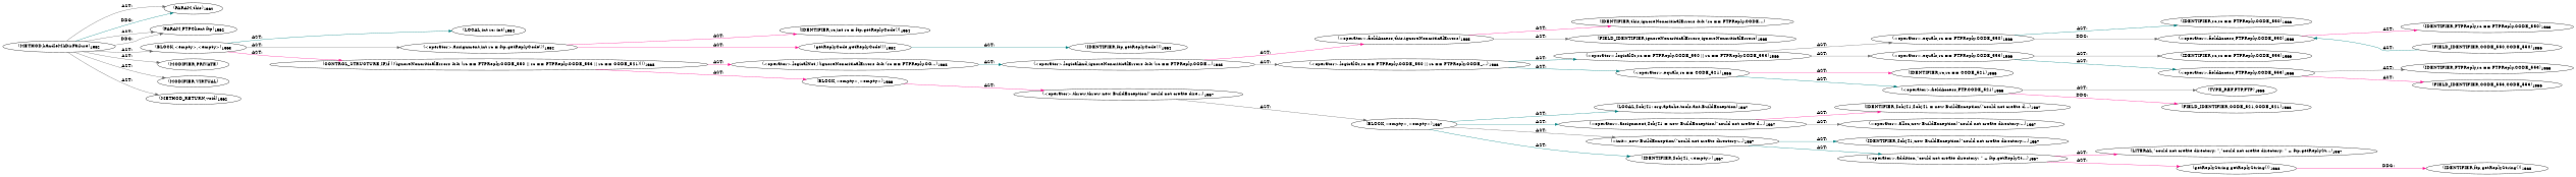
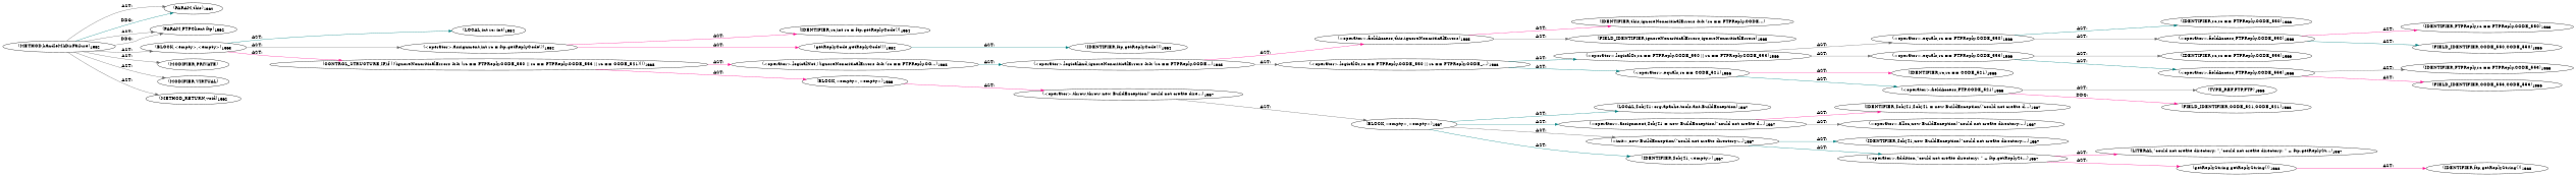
  digraph {
    rankdir=LR
    edge [color=gray40]
    n1 [label=<(METHOD,handleMkDirFailure)<SUB>1962</SUB>>]
    n2 [label=<(PARAM,this)<SUB>1962</SUB>>]
    n3 [label=<(PARAM,FTPClient ftp)<SUB>1962</SUB>>]
    n4 [label=<(BLOCK,&lt;empty&gt;,&lt;empty&gt;)<SUB>1963</SUB>>]
    n5 [label=<(MODIFIER,PRIVATE)>]
    n6 [label=<(MODIFIER,VIRTUAL)>]
    n7 [label=<(METHOD_RETURN,void)<SUB>1962</SUB>>]
    n8 [label=<(LOCAL,int rc: int)<SUB>1964</SUB>>]
    n9 [label=<(&lt;operator&gt;.assignment,int rc = ftp.getReplyCode())<SUB>1964</SUB>>]
    n10 [label=<(CONTROL_STRUCTURE,IF,if (!(ignoreNoncriticalErrors &amp;&amp; (rc == FTPReply.CODE_550 || rc == FTPReply.CODE_553 || rc == CODE_521))))<SUB>1965</SUB>>]
    n11 [label=<(IDENTIFIER,rc,int rc = ftp.getReplyCode())<SUB>1964</SUB>>]
    n12 [label=<(getReplyCode,getReplyCode())<SUB>1964</SUB>>]
    n13 [label=<(&lt;operator&gt;.logicalNot,!(ignoreNoncriticalErrors &amp;&amp; (rc == FTPReply.CO...)<SUB>1965</SUB>>]
    n14 [label=<(BLOCK,&lt;empty&gt;,&lt;empty&gt;)<SUB>1966</SUB>>]
    n15 [label=<(IDENTIFIER,ftp,getReplyCode())<SUB>1964</SUB>>]
    n16 [label=<(&lt;operator&gt;.logicalAnd,ignoreNoncriticalErrors &amp;&amp; (rc == FTPReply.CODE...)<SUB>1965</SUB>>]
    n17 [label=<(&lt;operator&gt;.throw,throw new BuildException(&quot;could not create dire...)<SUB>1967</SUB>>]
    n18 [label=<(&lt;operator&gt;.fieldAccess,this.ignoreNoncriticalErrors)<SUB>1965</SUB>>]
    n19 [label=<(&lt;operator&gt;.logicalOr,rc == FTPReply.CODE_550 || rc == FTPReply.CODE_...)<SUB>1966</SUB>>]
    n20 [label=<(IDENTIFIER,this,ignoreNoncriticalErrors &amp;&amp; (rc == FTPReply.CODE...)>]
    n21 [label=<(FIELD_IDENTIFIER,ignoreNoncriticalErrors,ignoreNoncriticalErrors)<SUB>1965</SUB>>]
    n22 [label=<(&lt;operator&gt;.logicalOr,rc == FTPReply.CODE_550 || rc == FTPReply.CODE_553)<SUB>1966</SUB>>]
    n23 [label=<(&lt;operator&gt;.equals,rc == CODE_521)<SUB>1966</SUB>>]
    n24 [label=<(&lt;operator&gt;.equals,rc == FTPReply.CODE_550)<SUB>1966</SUB>>]
    n25 [label=<(&lt;operator&gt;.equals,rc == FTPReply.CODE_553)<SUB>1966</SUB>>]
    n26 [label=<(IDENTIFIER,rc,rc == CODE_521)<SUB>1966</SUB>>]
    n27 [label=<(&lt;operator&gt;.fieldAccess,FTP.CODE_521)<SUB>1966</SUB>>]
    n28 [label=<(IDENTIFIER,rc,rc == FTPReply.CODE_550)<SUB>1966</SUB>>]
    n29 [label=<(&lt;operator&gt;.fieldAccess,FTPReply.CODE_550)<SUB>1966</SUB>>]
    n30 [label=<(IDENTIFIER,rc,rc == FTPReply.CODE_553)<SUB>1966</SUB>>]
    n31 [label=<(&lt;operator&gt;.fieldAccess,FTPReply.CODE_553)<SUB>1966</SUB>>]
    n32 [label=<(IDENTIFIER,FTPReply,rc == FTPReply.CODE_550)<SUB>1966</SUB>>]
    n33 [label=<(FIELD_IDENTIFIER,CODE_550,CODE_550)<SUB>1966</SUB>>]
    n34 [label=<(IDENTIFIER,FTPReply,rc == FTPReply.CODE_553)<SUB>1966</SUB>>]
    n35 [label=<(FIELD_IDENTIFIER,CODE_553,CODE_553)<SUB>1966</SUB>>]
    n36 [label=<(TYPE_REF,FTP,FTP)<SUB>1966</SUB>>]
    n37 [label=<(FIELD_IDENTIFIER,CODE_521,CODE_521)<SUB>1966</SUB>>]
    n38 [label=<(BLOCK,&lt;empty&gt;,&lt;empty&gt;)<SUB>1967</SUB>>]
    n39 [label=<(LOCAL,$obj41: org.apache.tools.ant.BuildException)<SUB>1967</SUB>>]
    n40 [label=<(&lt;operator&gt;.assignment,$obj41 = new BuildException(&quot;could not create d...)<SUB>1967</SUB>>]
    n41 [label=<(&lt;init&gt;,new BuildException(&quot;could not create directory:...)<SUB>1967</SUB>>]
    n42 [label=<(IDENTIFIER,$obj41,&lt;empty&gt;)<SUB>1967</SUB>>]
    n43 [label=<(IDENTIFIER,$obj41,$obj41 = new BuildException(&quot;could not create d...)<SUB>1967</SUB>>]
    n44 [label=<(&lt;operator&gt;.alloc,new BuildException(&quot;could not create directory:...)<SUB>1967</SUB>>]
    n45 [label=<(IDENTIFIER,$obj41,new BuildException(&quot;could not create directory:...)<SUB>1967</SUB>>]
    n46 [label=<(&lt;operator&gt;.addition,&quot;could not create directory: &quot; + ftp.getReplySt...)<SUB>1967</SUB>>]
    n47 [label=<(LITERAL,&quot;could not create directory: &quot;,&quot;could not create directory: &quot; + ftp.getReplySt...)<SUB>1967</SUB>>]
    n48 [label=<(getReplyString,getReplyString())<SUB>1968</SUB>>]
    n49 [label=<(IDENTIFIER,ftp,getReplyString())<SUB>1968</SUB>>]
    n1 -> n2 [label="AST: "]
    n1 -> n2 [color=teal label="DDG: "]
    n1 -> n3 [label="AST: "]
    n1 -> n3 [label="DDG: "]
    n1 -> n4 [label="AST: "]
    n1 -> n5 [label="AST: "]
    n1 -> n6 [label="AST: "]
    n1 -> n7 [label="AST: "]
    n4 -> n8 [color=teal label="AST: "]
    n4 -> n9 [label="AST: "]
    n4 -> n10 [color=deeppink label="AST: "]
    n9 -> n11 [color=deeppink label="AST: "]
    n9 -> n12 [color=deeppink label="AST: "]
    n10 -> n13 [color=deeppink label="AST: "]
    n10 -> n14 [color=deeppink label="AST: "]
    n12 -> n15 [color=teal label="AST: "]
    n13 -> n16 [color=teal label="AST: "]
    n14 -> n17 [color=deeppink label="AST: "]
    n16 -> n18 [color=deeppink label="AST: "]
    n16 -> n19 [label="AST: "]
    n17 -> n38 [label="AST: "]
    n18 -> n20 [color=deeppink label="AST: "]
    n18 -> n21 [label="AST: "]
    n19 -> n22 [color=teal label="AST: "]
    n19 -> n23 [color=teal label="AST: "]
    n22 -> n24 [label="AST: "]
    n22 -> n25 [label="AST: "]
    n23 -> n26 [color=deeppink label="AST: "]
    n23 -> n27 [color=teal label="AST: "]
    n24 -> n28 [color=teal label="AST: "]
-   n24 -> n29 [label="DDG: "]
+   n24 -> n29 [label="AST: "]
    n25 -> n30 [label="AST: "]
    n25 -> n31 [color=teal label="AST: "]
    n27 -> n36 [label="AST: "]
    n27 -> n37 [color=deeppink label="DDG: "]
    n29 -> n32 [color=deeppink label="AST: "]
-   n33 -> n29 [color=teal label="AST: "]
+   n29 -> n33 [color=teal label="AST: "]
    n31 -> n34 [label="AST: "]
    n31 -> n35 [color=deeppink label="AST: "]
    n38 -> n39 [color=teal label="AST: "]
    n38 -> n40 [color=teal label="AST: "]
    n38 -> n41 [label="AST: "]
    n38 -> n42 [color=teal label="AST: "]
    n40 -> n43 [color=deeppink label="AST: "]
    n40 -> n44 [label="AST: "]
    n41 -> n45 [color=teal label="AST: "]
    n41 -> n46 [color=teal label="AST: "]
    n46 -> n47 [color=deeppink label="AST: "]
    n46 -> n48 [color=deeppink label="AST: "]
-   n48 -> n49 [color=deeppink label="DDG: "]
+   n48 -> n49 [color=deeppink label="AST: "]
  }
